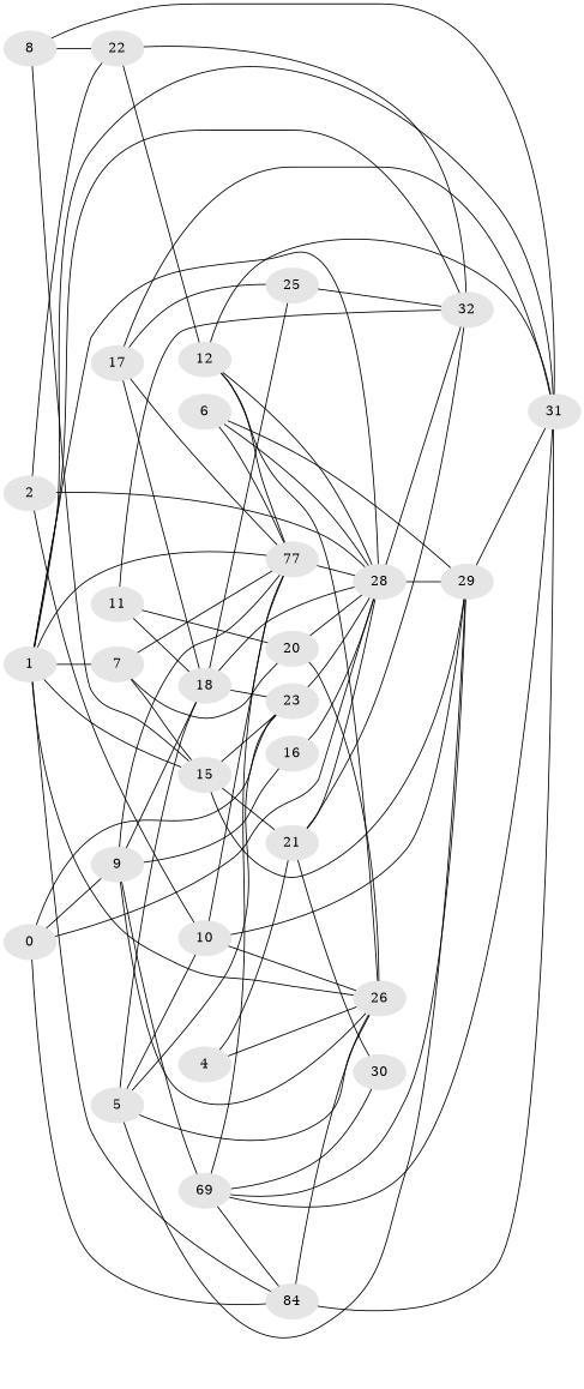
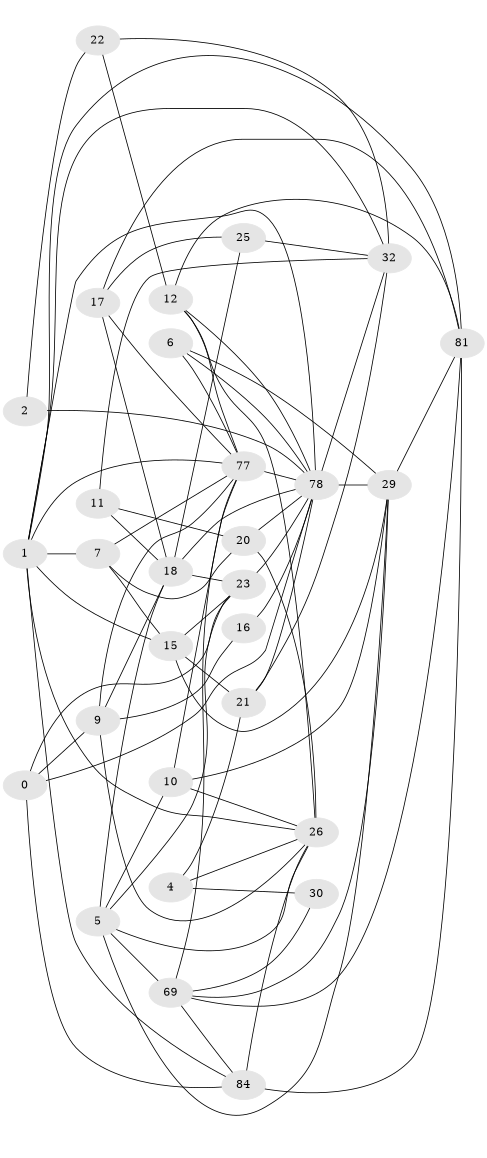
  graph {
    rankdir=LR
    node [color=gray90 style=filled]
    edge [weight=1.0]
    1
    7
    15
    n4 [label=84]
    26
    n6 [label=77]
-   28
-   31
+   28 [label=78]
+   31 [label=81]
    32
    20
-   8
    22
    23
    21
    29
    18
    25
    2
    10
    12
    n21 [label=0]
    9
    16
    n24 [label=69]
    4
    30
    5
    6
    11
    17
    1 -- 7
    1 -- 15
    1 -- n4
    1 -- 26 [weight=2.0]
    1 -- n6
    1 -- 28
    1 -- 31
    1 -- 32
    7 -- 15
    7 -- n6
    7 -- 20
    15 -- 23
    15 -- 21
    15 -- 29
    n4 -- 26
    n4 -- 31
    n6 -- 28
    28 -- 32
    28 -- 29
    20 -- 26
    20 -- 28
-   8 -- 15
-   8 -- 31
-   8 -- 22
    22 -- 32
    22 -- 12
    23 -- 28
    21 -- 28
    21 -- 32
-   21 -- 30
+   4 -- 30
    29 -- 31 [weight=2.0]
    18 -- 28
    18 -- 23
    18 -- 25 [weight=2.0]
    25 -- 32
    2 -- 28
    2 -- 22
-   2 -- 10
    10 -- 26
    10 -- n6
    10 -- 29
    12 -- 26
    12 -- n6
    12 -- 28
    12 -- 31
    n21 -- n4
    n21 -- 28
    n21 -- 23
    n21 -- 9
    9 -- 26
    9 -- n6 [weight=2.0]
    9 -- 18
    9 -- 16
-   9 -- n24
+   5 -- n24
    16 -- 28
    n24 -- n4
    n24 -- n6
    n24 -- 31
    n24 -- 29
    n24 -- 30
    4 -- 26
    4 -- 21
    5 -- 26
    5 -- 23
    5 -- 29
    5 -- 18
    5 -- 10
    6 -- n6 [weight=2.0]
    6 -- 28
    6 -- 29 [weight=2.0]
    11 -- 32
    11 -- 20
    11 -- 18
    17 -- n6
    17 -- 31
    17 -- 18
    17 -- 25
  }
